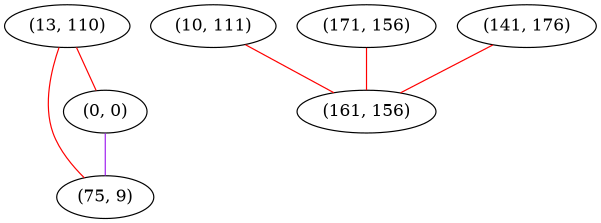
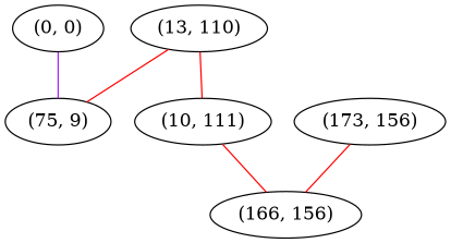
  graph {
    edge [color=red weight=1]
    n1 [label="(75, 9)"]
    "(0, 0)"
    "(13, 110)"
    "(10, 111)"
-   "(161, 156)"
-   "(171, 156)"
-   "(141, 176)"
+   "(161, 156)" [label="(166, 156)"]
+   "(171, 156)" [label="(173, 156)"]
    "(0, 0)" -- n1 [color=purple weight=4]
    "(13, 110)" -- n1
-   "(13, 110)" -- "(0, 0)"
+   "(13, 110)" -- "(10, 111)"
    "(10, 111)" -- "(161, 156)"
    "(171, 156)" -- "(161, 156)"
-   "(141, 176)" -- "(161, 156)"
  }
